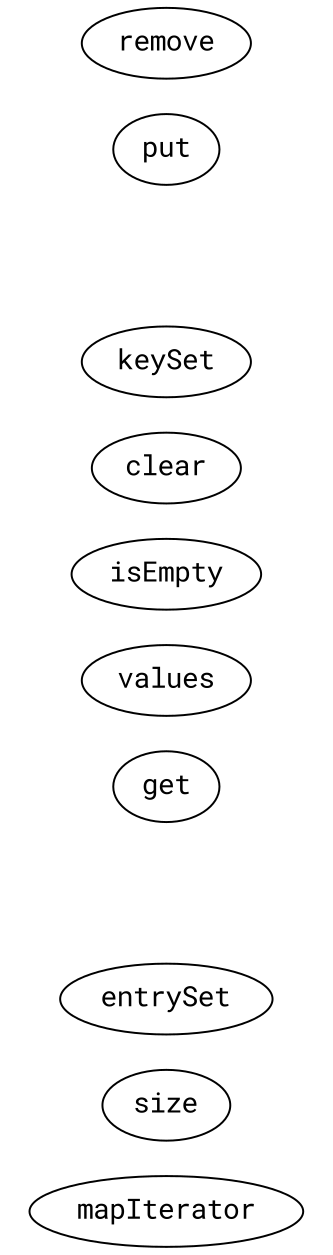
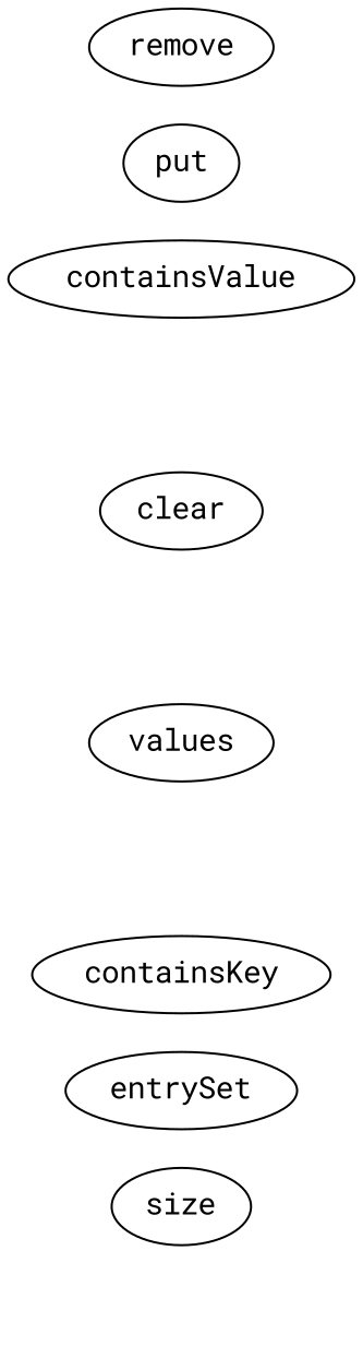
  digraph {
    rankdir=LR
    fontname="Roboto Mono"
    node [fontname="Roboto Mono"]
-   mapIterator
    size
    entrySet
-   get
+   containsKey
    values
-   isEmpty
    clear
-   keySet
+   containsValue
    put
    remove
  }
